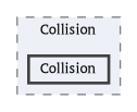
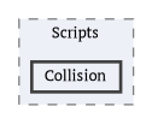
  digraph {
    compound=true
    fontname="PT Serif"
    n1 [color=grey25 fillcolor="#edf0f7" fontname="PT Serif" fontsize=10 height=0.2 label=Collision shape=box style="filled,bold" width=0.4]
    subgraph cluster_1 {
      bgcolor="#edf0f7"
      fontsize=10
-     label=Collision
+     label=Scripts
      pencolor=grey50
      style="filled,dashed"
      n1
    }
  }
